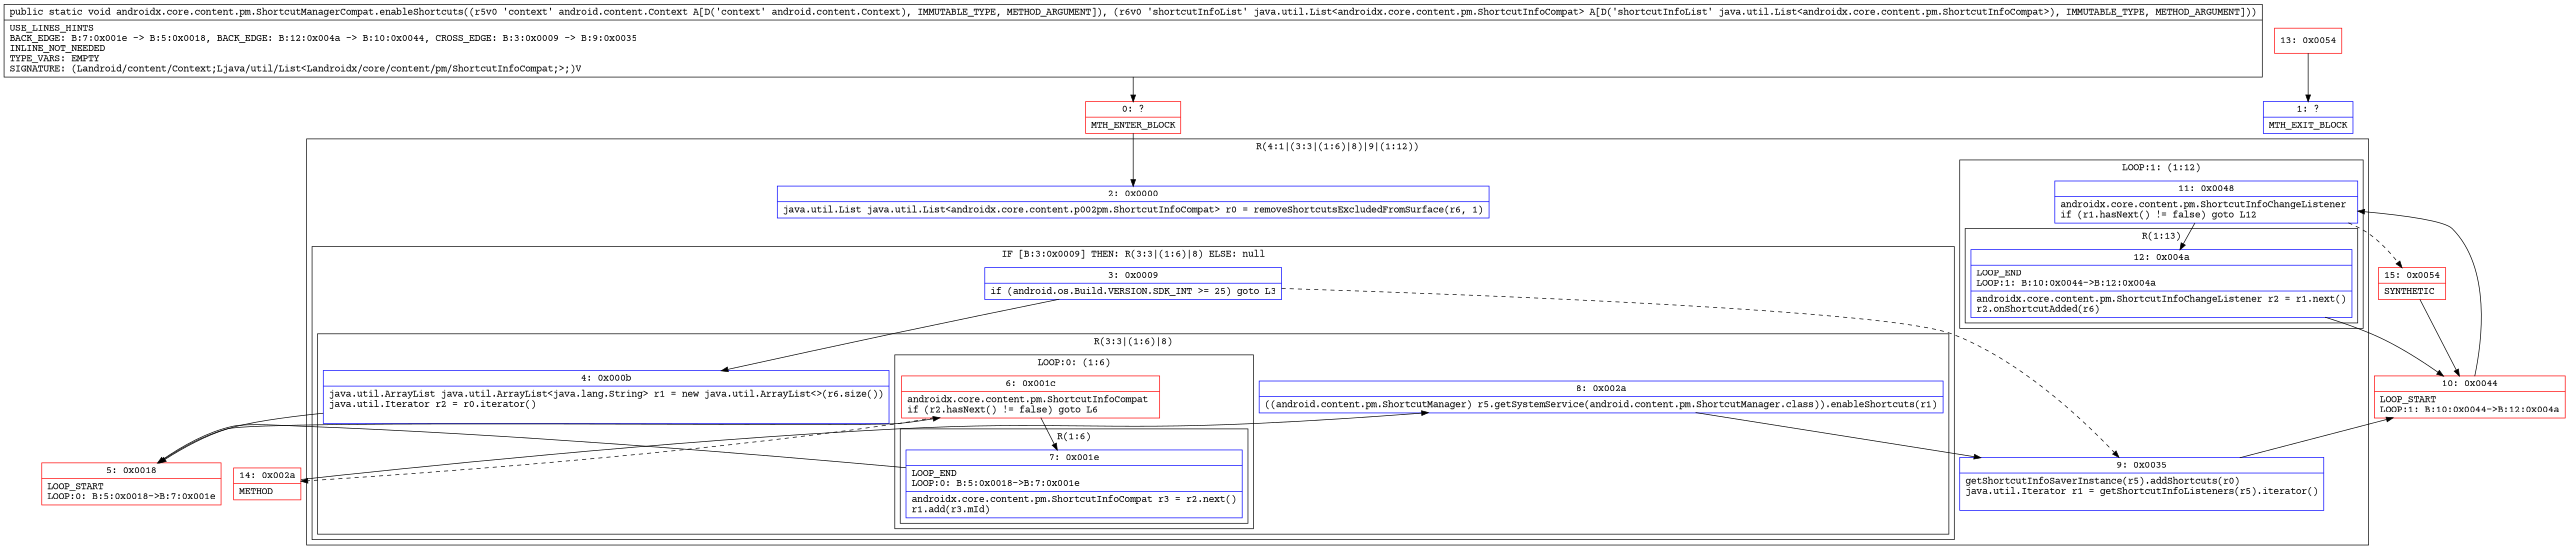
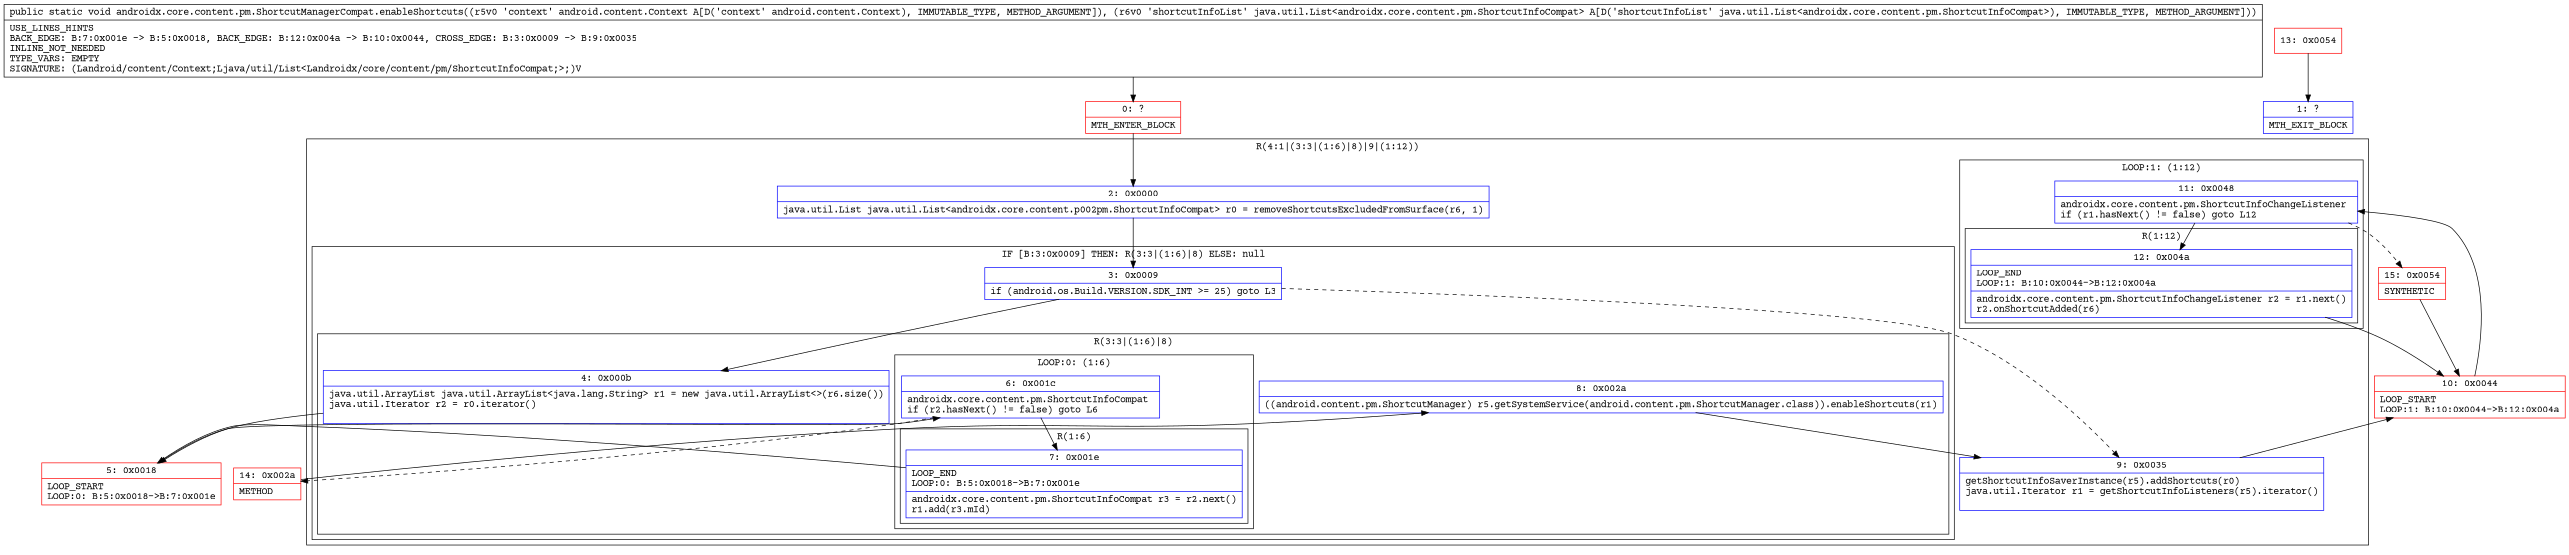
  digraph {
    fontname="Courier Prime"
    node [color=blue fontname="Courier Prime" shape=record]
    edge [fontname="Courier Prime"]
    n1 [label="{7\:\ 0x001e|LOOP_END\lLOOP:0: B:5:0x0018\-\>B:7:0x001e\l|androidx.core.content.pm.ShortcutInfoCompat r3 = r2.next()\lr1.add(r3.mId)\l}"]
-   n2 [color=red label="{6\:\ 0x001c|androidx.core.content.pm.ShortcutInfoCompat \lif (r2.hasNext() != false) goto L6\l}"]
+   n2 [label="{6\:\ 0x001c|androidx.core.content.pm.ShortcutInfoCompat \lif (r2.hasNext() != false) goto L6\l}"]
    n3 [label="{4\:\ 0x000b|java.util.ArrayList java.util.ArrayList\<java.lang.String\> r1 = new java.util.ArrayList\<\>(r6.size())\ljava.util.Iterator r2 = r0.iterator()\l\l}"]
    n4 [label="{8\:\ 0x002a|((android.content.pm.ShortcutManager) r5.getSystemService(android.content.pm.ShortcutManager.class)).enableShortcuts(r1)\l}"]
    n5 [label="{3\:\ 0x0009|if (android.os.Build.VERSION.SDK_INT \>= 25) goto L3\l}"]
    n6 [label="{12\:\ 0x004a|LOOP_END\lLOOP:1: B:10:0x0044\-\>B:12:0x004a\l|androidx.core.content.pm.ShortcutInfoChangeListener r2 = r1.next()\lr2.onShortcutAdded(r6)\l}"]
    n7 [label="{11\:\ 0x0048|androidx.core.content.pm.ShortcutInfoChangeListener \lif (r1.hasNext() != false) goto L12\l}"]
    n8 [label="{2\:\ 0x0000|java.util.List java.util.List\<androidx.core.content.p002pm.ShortcutInfoCompat\> r0 = removeShortcutsExcludedFromSurface(r6, 1)\l}"]
    n9 [label="{9\:\ 0x0035|getShortcutInfoSaverInstance(r5).addShortcuts(r0)\ljava.util.Iterator r1 = getShortcutInfoListeners(r5).iterator()\l\l}"]
    n10 [color=red label="{5\:\ 0x0018|LOOP_START\lLOOP:0: B:5:0x0018\-\>B:7:0x001e\l}"]
    n11 [color=red label="{14\:\ 0x002a|METHOD\l}"]
    n12 [color=red label="{10\:\ 0x0044|LOOP_START\lLOOP:1: B:10:0x0044\-\>B:12:0x004a\l}"]
    n13 [color=red label="{15\:\ 0x0054|SYNTHETIC\l}"]
    n14 [color=red label="{0\:\ ?|MTH_ENTER_BLOCK\l}"]
    n15 [color=red label="{13\:\ 0x0054}"]
    n16 [label="{1\:\ ?|MTH_EXIT_BLOCK\l}"]
    n17 [label="{public static void androidx.core.content.pm.ShortcutManagerCompat.enableShortcuts((r5v0 'context' android.content.Context A[D('context' android.content.Context), IMMUTABLE_TYPE, METHOD_ARGUMENT]), (r6v0 'shortcutInfoList' java.util.List\<androidx.core.content.pm.ShortcutInfoCompat\> A[D('shortcutInfoList' java.util.List\<androidx.core.content.pm.ShortcutInfoCompat\>), IMMUTABLE_TYPE, METHOD_ARGUMENT]))  | USE_LINES_HINTS\lBACK_EDGE: B:7:0x001e \-\> B:5:0x0018, BACK_EDGE: B:12:0x004a \-\> B:10:0x0044, CROSS_EDGE: B:3:0x0009 \-\> B:9:0x0035\lINLINE_NOT_NEEDED\lTYPE_VARS: EMPTY\lSIGNATURE: (Landroid\/content\/Context;Ljava\/util\/List\<Landroidx\/core\/content\/pm\/ShortcutInfoCompat;\>;)V\l}" color=""]
    subgraph cluster_1 {
      label="R(4:1|(3:3|(1:6)|8)|9|(1:12))"
      n8
      n9
      subgraph cluster_2 {
        label="IF [B:3:0x0009] THEN: R(3:3|(1:6)|8) ELSE: null"
        n5
        subgraph cluster_3 {
          label="R(3:3|(1:6)|8)"
          n3
          n4
          subgraph cluster_4 {
            label="LOOP:0: (1:6)"
            n2
            subgraph cluster_5 {
              label="R(1:6)"
              n1
            }
          }
        }
      }
      subgraph cluster_6 {
        label="LOOP:1: (1:12)"
        n7
        subgraph cluster_7 {
-         label="R(1:13)"
+         label="R(1:12)"
          n6
        }
      }
    }
    n1 -> n10
    n2 -> n1
    n2 -> n11 [style=dashed]
    n3 -> n10
    n4 -> n9
    n5 -> n3
    n5 -> n9 [style=dashed]
    n6 -> n12
    n7 -> n6
    n7 -> n13 [style=dashed]
+   n8 -> n5
    n9 -> n12
    n10 -> n2
    n11 -> n4
    n12 -> n7
    n13 -> n12
    n14 -> n8
    n15 -> n16
    n17 -> n14
  }
